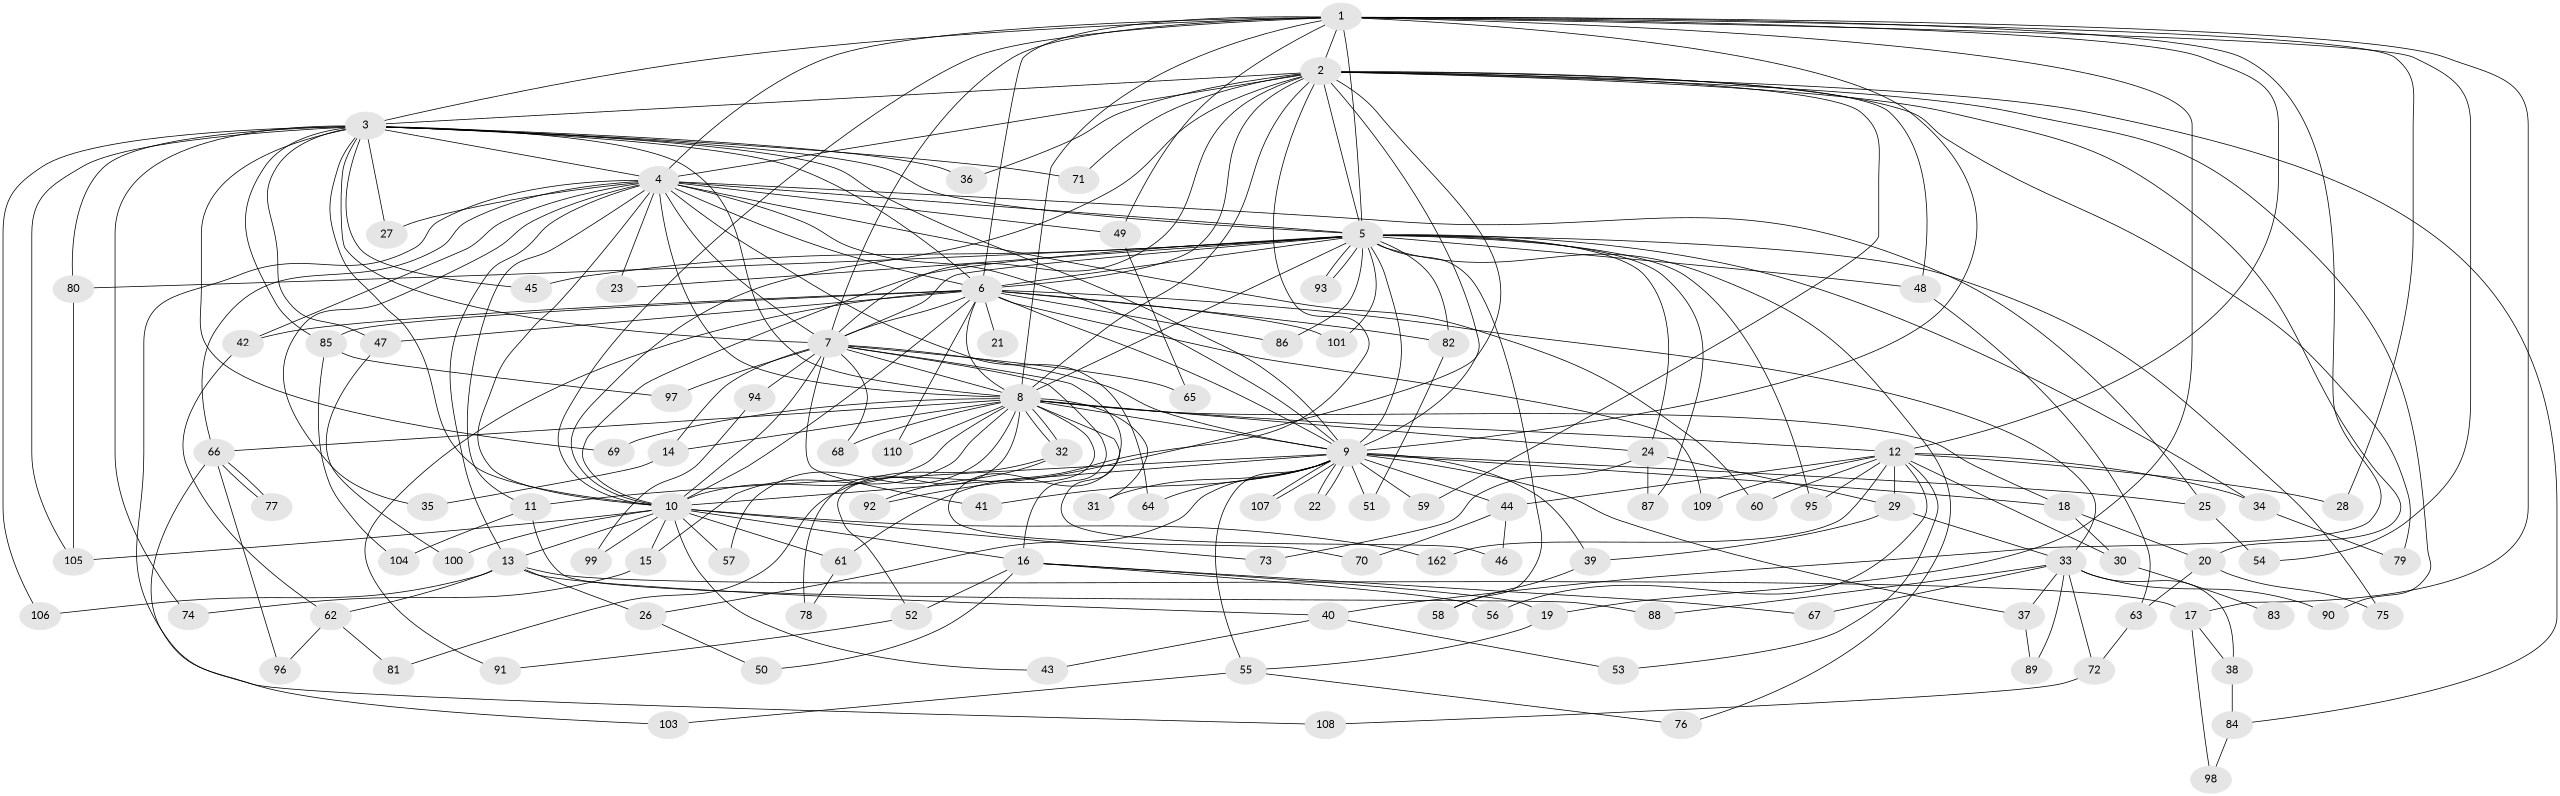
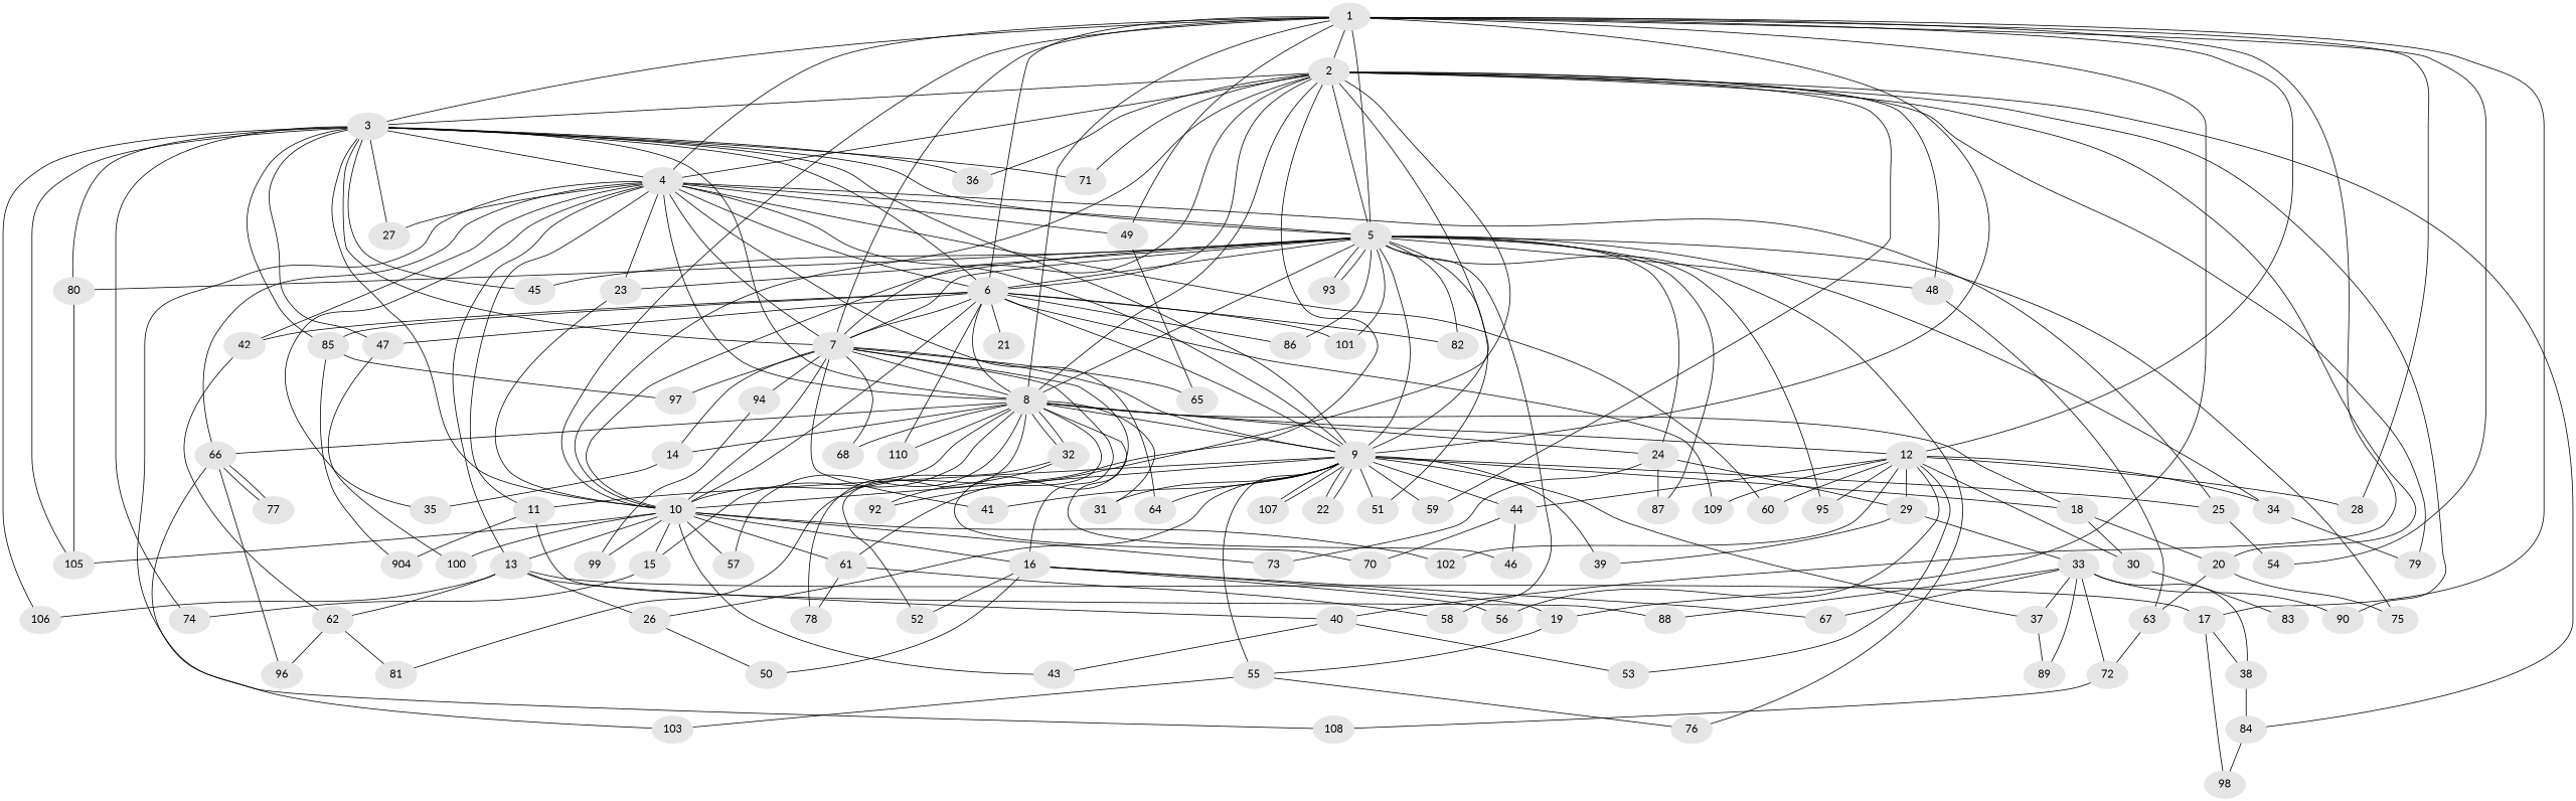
  graph {
    fontname=Lato
    node [color=gray90 fontname=Lato style=filled]
    edge [fontname=Lato]
    1
    2
    3
    4
    5
    6
    7
    8
    9
    10
    12
    17
    19
    28
    40
    49
    54
    20
    36
    48
    59
    61
    71
    79
    84
    90
    92
    27
    45
    47
-   69
    74
    80
    85
    106
    105
    11
    13
    23
    25
    35
    42
    60
    64
    66
    108
    24
    34
    51
    58
    75
    76
    82
    86
    87
    93
    95
    101
    21
    33
-   91
    109
    110
    14
    16
    41
    46
    65
    68
    94
    97
    15
    18
    31
    32
    52
    57
    70
    78
    22
    26
    37
    39
    44
    55
    107
    43
    73
    99
    100
-   102 [label=162]
+   102
    29
    30
    53
    56
    38
    98
    63
-   104
+   104 [label=904]
    88
    62
    103
    96
    77
    67
    72
    89
    50
    81
    83
    1 -- 2
    1 -- 3
    1 -- 4
    1 -- 5
    1 -- 6
    1 -- 7
    1 -- 8
    1 -- 9
    1 -- 10
    1 -- 12
    1 -- 17
    1 -- 19
    1 -- 28
    1 -- 40
    1 -- 49
    1 -- 54
    2 -- 3
    2 -- 4
    2 -- 5
    2 -- 6
    2 -- 7
    2 -- 8
    2 -- 9
    2 -- 10
    2 -- 20
    2 -- 36
    2 -- 48
    2 -- 59
    2 -- 61
    2 -- 71
    2 -- 79
    2 -- 84
    2 -- 90
    2 -- 92
    3 -- 4
    3 -- 5
    3 -- 6
    3 -- 7
    3 -- 8
    3 -- 9
    3 -- 10
    3 -- 36
    3 -- 71
    3 -- 27
    3 -- 45
    3 -- 47
-   3 -- 69
    3 -- 74
    3 -- 80
    3 -- 85
    3 -- 106
    3 -- 105
    4 -- 5
    4 -- 6
    4 -- 7
    4 -- 8
    4 -- 9
-   4 -- 10
+   23 -- 10
    4 -- 49
    4 -- 27
    4 -- 11
    4 -- 13
    4 -- 23
    4 -- 25
    4 -- 35
    4 -- 42
    4 -- 60
    4 -- 64
    4 -- 66
    4 -- 108
    5 -- 6
    5 -- 7
    5 -- 8
    5 -- 9
    5 -- 10
    5 -- 48
    5 -- 45
    5 -- 80
    5 -- 23
    5 -- 24
    5 -- 34
-   82 -- 51
+   5 -- 51
    5 -- 58
    5 -- 75
    5 -- 76
    5 -- 82
    5 -- 86
    5 -- 87
    5 -- 93
    5 -- 93
    5 -- 95
    5 -- 101
    6 -- 7
    6 -- 8
    6 -- 9
    6 -- 10
    6 -- 47
    6 -- 85
    6 -- 42
    6 -- 82
    6 -- 86
    6 -- 101
    6 -- 21
-   6 -- 33
-   6 -- 91
    6 -- 109
    6 -- 110
    7 -- 8
    7 -- 9
    7 -- 10
    7 -- 14
    7 -- 16
    7 -- 41
    7 -- 46
    7 -- 65
    7 -- 68
    7 -- 94
    7 -- 97
    8 -- 9
    8 -- 10
    8 -- 12
-   8 -- 69
    8 -- 66
    8 -- 24
    8 -- 110
    8 -- 14
    8 -- 68
    8 -- 15
    8 -- 18
    8 -- 31
    8 -- 32
    8 -- 32
    8 -- 52
    8 -- 57
    8 -- 70
    8 -- 78
    9 -- 10
    9 -- 59
    9 -- 11
    9 -- 25
    9 -- 64
    9 -- 51
    9 -- 41
    9 -- 18
    9 -- 31
    9 -- 22
    9 -- 22
    9 -- 26
    9 -- 37
    9 -- 39
    9 -- 44
    9 -- 55
    9 -- 107
    9 -- 107
    10 -- 61
    10 -- 105
    10 -- 13
    10 -- 16
    10 -- 15
    10 -- 57
    10 -- 43
    10 -- 73
    10 -- 99
    10 -- 100
    10 -- 102
    12 -- 28
    12 -- 60
    12 -- 34
    12 -- 95
    12 -- 109
    12 -- 44
    12 -- 102
    12 -- 29
    12 -- 30
    12 -- 53
    12 -- 56
    17 -- 38
    17 -- 98
    19 -- 55
    40 -- 43
    40 -- 53
    49 -- 65
    20 -- 75
    20 -- 63
    48 -- 63
    61 -- 78
    84 -- 98
    47 -- 100
    80 -- 105
    85 -- 97
    85 -- 104
    11 -- 104
    11 -- 88
    13 -- 17
    13 -- 40
    13 -- 106
    13 -- 26
    13 -- 62
    25 -- 54
    42 -- 62
    66 -- 103
    66 -- 96
    66 -- 77
    66 -- 77
    24 -- 87
    24 -- 73
    24 -- 29
    34 -- 79
    33 -- 90
    33 -- 37
    33 -- 38
    33 -- 88
    33 -- 67
    33 -- 72
    33 -- 89
    14 -- 35
    16 -- 19
    16 -- 52
    16 -- 56
    16 -- 67
    16 -- 50
    94 -- 99
    15 -- 74
    18 -- 20
    18 -- 30
    32 -- 92
    32 -- 81
-   52 -- 91
    26 -- 50
    37 -- 89
-   39 -- 58
+   61 -- 58
    44 -- 46
    44 -- 70
    55 -- 76
    55 -- 103
    29 -- 33
    29 -- 39
    30 -- 83
    38 -- 84
    63 -- 72
    62 -- 96
    62 -- 81
    72 -- 108
  }
